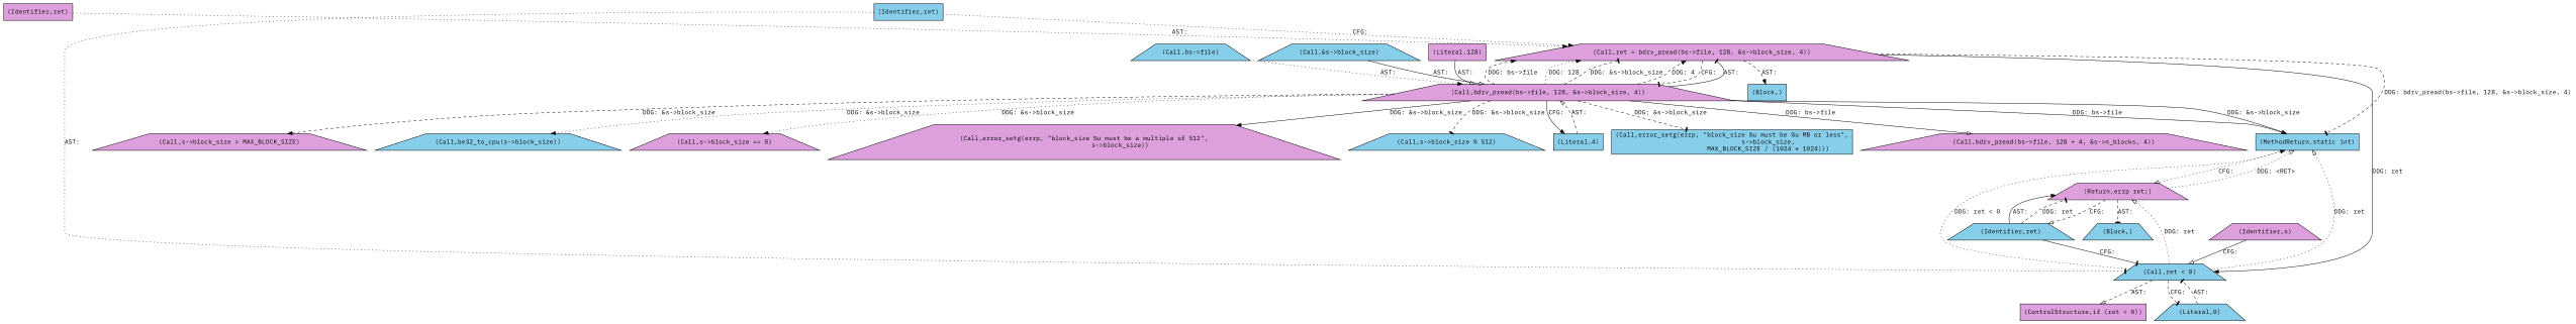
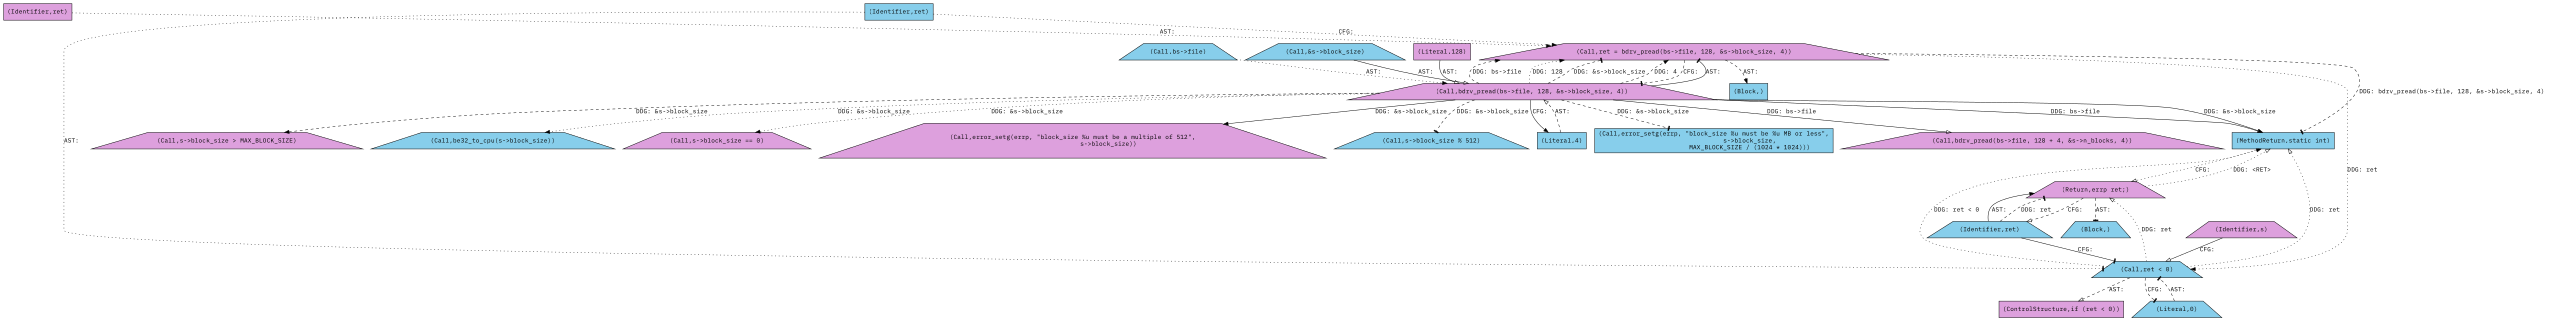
  digraph {
    fontname="IBM Plex Mono"
    node [fillcolor=skyblue fontname="IBM Plex Mono" shape=trapezium style=filled]
    edge [arrowhead=normal fontname="IBM Plex Mono" style=dashed]
    n1 [fillcolor=plum label="(Call,ret = bdrv_pread(bs->file, 128, &s->block_size, 4))"]
    n2 [fillcolor=plum label="(Call,bdrv_pread(bs->file, 128, &s->block_size, 4))"]
    n3 [label="(Call,ret < 0)"]
    n4 [label="(Block,)" shape=box]
    n5 [label="(MethodReturn,static int)" shape=box]
    n6 [fillcolor=plum label="(Call,s->block_size > MAX_BLOCK_SIZE)"]
    n7 [label="(Call,be32_to_cpu(s->block_size))"]
    n8 [fillcolor=plum label="(Call,s->block_size == 0)"]
    n9 [fillcolor=plum label="(Call,error_setg(errp, \"block_size %u must be a multiple of 512\",\n                   s->block_size))"]
    n10 [label="(Call,s->block_size % 512)"]
    n11 [label="(Literal,4)" shape=box]
    n12 [label="(Call,error_setg(errp, \"block_size %u must be %u MB or less\",\n                   s->block_size,\n                   MAX_BLOCK_SIZE / (1024 * 1024)))" shape=box]
    n13 [fillcolor=plum label="(Call,bdrv_pread(bs->file, 128 + 4, &s->n_blocks, 4))"]
    n14 [fillcolor=plum label="(Return,errp ret;)"]
    n15 [fillcolor=plum label="(ControlStructure,if (ret < 0))" shape=box]
    n16 [label="(Literal,0)"]
    n17 [label="(Identifier,ret)"]
    n18 [label="(Block,)"]
    n19 [fillcolor=plum label="(Identifier,ret)" shape=box]
    n20 [label="(Call,bs->file)"]
    n21 [label="(Call,&s->block_size)"]
    n22 [fillcolor=plum label="(Identifier,s)"]
    n23 [label="(Identifier,ret)" shape=box]
    n24 [fillcolor=plum label="(Literal,128)" shape=box]
    n1 -> n2 [arrowhead=tee label="CFG: "]
-   n1 -> n3 [label="DDG: ret" style=solid]
+   n1 -> n3 [label="DDG: ret" style=dotted]
    n1 -> n4 [label="AST: "]
    n1 -> n5 [arrowhead=tee label="DDG: bdrv_pread(bs->file, 128, &s->block_size, 4)"]
    n2 -> n1 [arrowhead=tee label="AST: " style=solid]
    n2 -> n1 [label="DDG: bs->file"]
    n2 -> n1 [label="DDG: 128" style=dotted]
    n2 -> n1 [arrowhead=tee label="DDG: &s->block_size"]
    n2 -> n1 [label="DDG: 4"]
    n2 -> n5 [label="DDG: &s->block_size" style=solid]
    n2 -> n5 [arrowhead=onormal label="DDG: bs->file" style=solid]
    n2 -> n6 [label="DDG: &s->block_size"]
    n2 -> n7 [label="DDG: &s->block_size" style=dotted]
    n2 -> n8 [label="DDG: &s->block_size" style=dotted]
    n2 -> n9 [label="DDG: &s->block_size" style=solid]
    n2 -> n10 [arrowhead=tee label="DDG: &s->block_size"]
    n2 -> n11 [label="CFG: " style=solid]
    n2 -> n12 [arrowhead=tee label="DDG: &s->block_size"]
    n2 -> n13 [arrowhead=onormal label="DDG: bs->file" style=solid]
    n3 -> n5 [arrowhead=onormal label="DDG: ret" style=dotted]
    n3 -> n5 [label="DDG: ret < 0" style=dotted]
    n3 -> n14 [arrowhead=onormal label="DDG: ret" style=dotted]
    n3 -> n15 [arrowhead=onormal label="AST: "]
    n3 -> n16 [arrowhead=tee label="CFG: "]
    n5 -> n14 [arrowhead=onormal label="CFG: " style=dotted]
    n11 -> n2 [arrowhead=onormal label="AST: "]
    n14 -> n5 [arrowhead=onormal label="DDG: <RET>" style=dotted]
    n14 -> n17 [arrowhead=onormal label="CFG: "]
    n14 -> n18 [arrowhead=tee label="AST: "]
    n16 -> n3 [arrowhead=tee label="AST: "]
    n17 -> n3 [arrowhead=tee label="CFG: " style=solid]
    n17 -> n14 [label="AST: " style=solid]
    n17 -> n14 [arrowhead=tee label="DDG: ret"]
    n19 -> n1 [label="AST: " style=dotted]
    n20 -> n2 [label="AST: " style=dotted]
    n21 -> n2 [arrowhead=onormal label="AST: " style=solid]
    n22 -> n3 [arrowhead=onormal label="CFG: " style=solid]
    n23 -> n1 [label="CFG: " style=dotted]
    n23 -> n3 [arrowhead=tee label="AST: " style=dotted]
    n24 -> n2 [arrowhead=onormal label="AST: " style=solid]
  }
